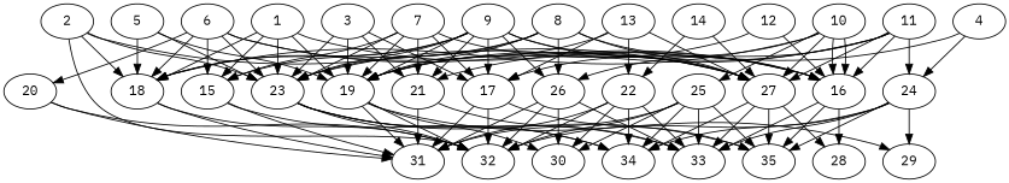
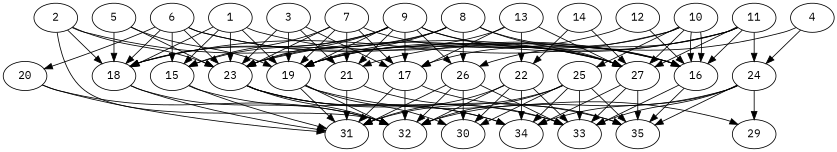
  digraph {
    fontname="IBM Plex Mono"
    node [alpha=0.16 fontname="IBM Plex Mono"]
    edge [fontname="IBM Plex Mono"]
    1 [expect_size=21198848]
    15 [expect_size=40688640]
    16 [alpha=0.18 expect_size=41709568]
    18 [alpha=0.13 expect_size=41015296]
    19 [alpha=0.01 expect_size=17687552]
    23 [alpha=0.10 expect_size=13179904]
    31 [alpha=0.07 expect_size=41665536]
    34 [alpha=0.19 expect_size=38901760]
-   28 [expect_size=48676864]
    33 [alpha=0.05 expect_size=14176256]
    35 [alpha=0.08 expect_size=44125184]
    32 [alpha=0.20 expect_size=20977664]
    29 [alpha=0.19 expect_size=32770048]
    30 [alpha=0.12 expect_size=35186688]
    2 [alpha=0.14 expect_size=46295040]
    27 [alpha=0.01 expect_size=15106048]
    3 [alpha=0.17 expect_size=22882304]
    17 [alpha=0.14 expect_size=14571520]
    21 [alpha=0.11 expect_size=37695488]
    4 [alpha=0.06 expect_size=48586752]
    24 [alpha=0.02 expect_size=18149376]
    5 [alpha=0.00 expect_size=28853248]
    6 [alpha=0.08 expect_size=18088960]
    20 [alpha=0.03 expect_size=36162560]
    7 [alpha=0.11 expect_size=11710464]
    8 [alpha=0.10 expect_size=17810432]
    26 [alpha=0.11 expect_size=18819072]
    9 [alpha=0.08 expect_size=23506944]
    10 [alpha=0.01 expect_size=29225984]
    25 [alpha=0.04 expect_size=28966912]
    11 [alpha=0.12 expect_size=9112576]
    12 [alpha=0.18 expect_size=47329280]
    13 [alpha=0.02 expect_size=33838080]
    22 [alpha=0.17 expect_size=18009088]
    14 [alpha=0.05 expect_size=27194368]
    1 -> 15
    1 -> 16
    1 -> 18
    1 -> 19
    1 -> 23
    15 -> 31
    15 -> 34
-   16 -> 28
    16 -> 33
    16 -> 35
    18 -> 31
    18 -> 32
    19 -> 31
    19 -> 32
    19 -> 29
    19 -> 30
    23 -> 34
    23 -> 33
    23 -> 35
    23 -> 32
    2 -> 18
    2 -> 23
    2 -> 32
    2 -> 27
    27 -> 34
-   27 -> 28
    27 -> 33
    27 -> 35
    3 -> 19
    3 -> 23
    3 -> 17
    3 -> 21
    17 -> 31
    17 -> 35
    17 -> 32
    21 -> 31
    21 -> 33
    4 -> 21
    4 -> 24
    24 -> 34
    24 -> 33
    24 -> 35
    24 -> 32
    24 -> 29
    5 -> 18
    5 -> 19
    5 -> 23
    6 -> 15
    6 -> 16
    6 -> 18
    6 -> 23
    6 -> 27
    6 -> 20
    20 -> 31
    20 -> 32
    7 -> 15
    7 -> 19
    7 -> 23
    7 -> 27
    7 -> 17
    7 -> 21
    8 -> 16
    8 -> 18
    8 -> 19
    8 -> 23
    8 -> 27
    8 -> 26
    26 -> 31
    26 -> 33
    26 -> 32
    26 -> 30
    9 -> 15
    9 -> 16
    9 -> 18
    9 -> 19
    9 -> 23
    9 -> 27
    9 -> 17
    9 -> 21
    9 -> 26
    10 -> 16
    10 -> 16
    10 -> 18
    10 -> 27
    10 -> 17
    10 -> 25
    25 -> 31
    25 -> 34
    25 -> 33
    25 -> 35
    25 -> 32
    25 -> 30
    11 -> 16
    11 -> 19
    11 -> 23
    11 -> 27
    11 -> 24
    11 -> 26
    12 -> 16
    12 -> 19
    13 -> 19
    13 -> 27
    13 -> 17
    13 -> 22
    22 -> 31
    22 -> 34
    22 -> 33
    22 -> 32
    22 -> 30
    14 -> 27
    14 -> 22
  }
